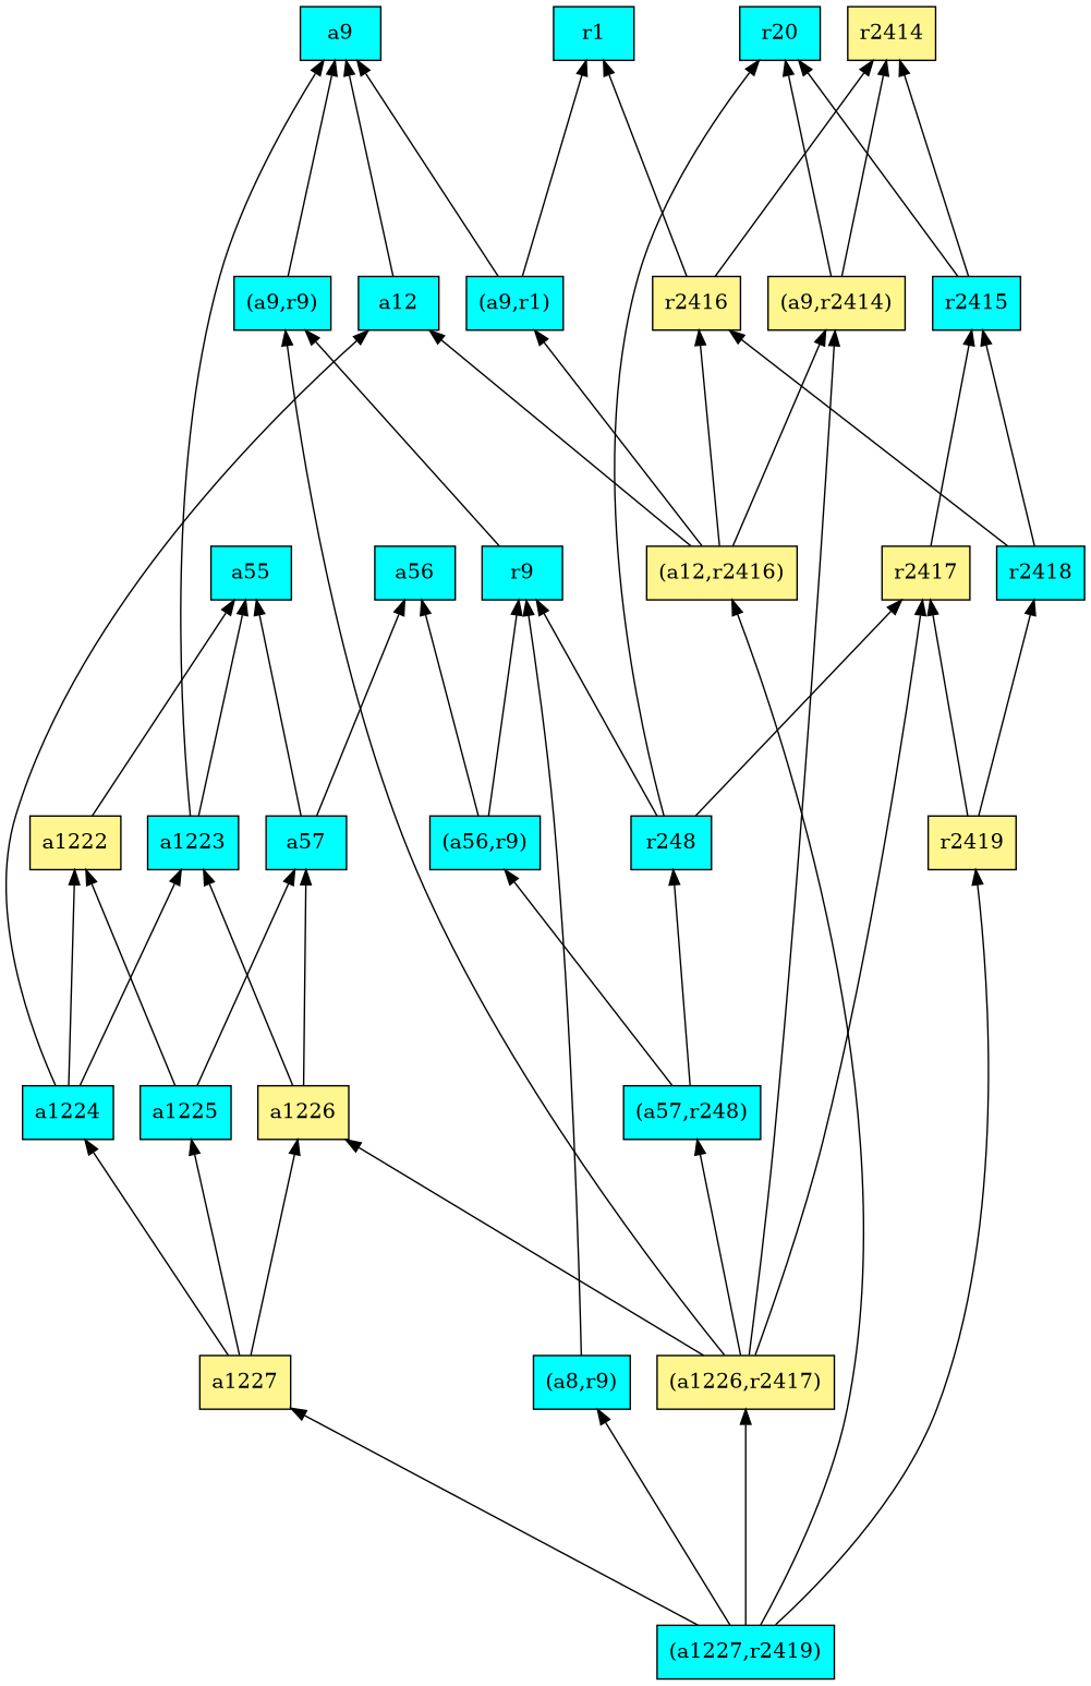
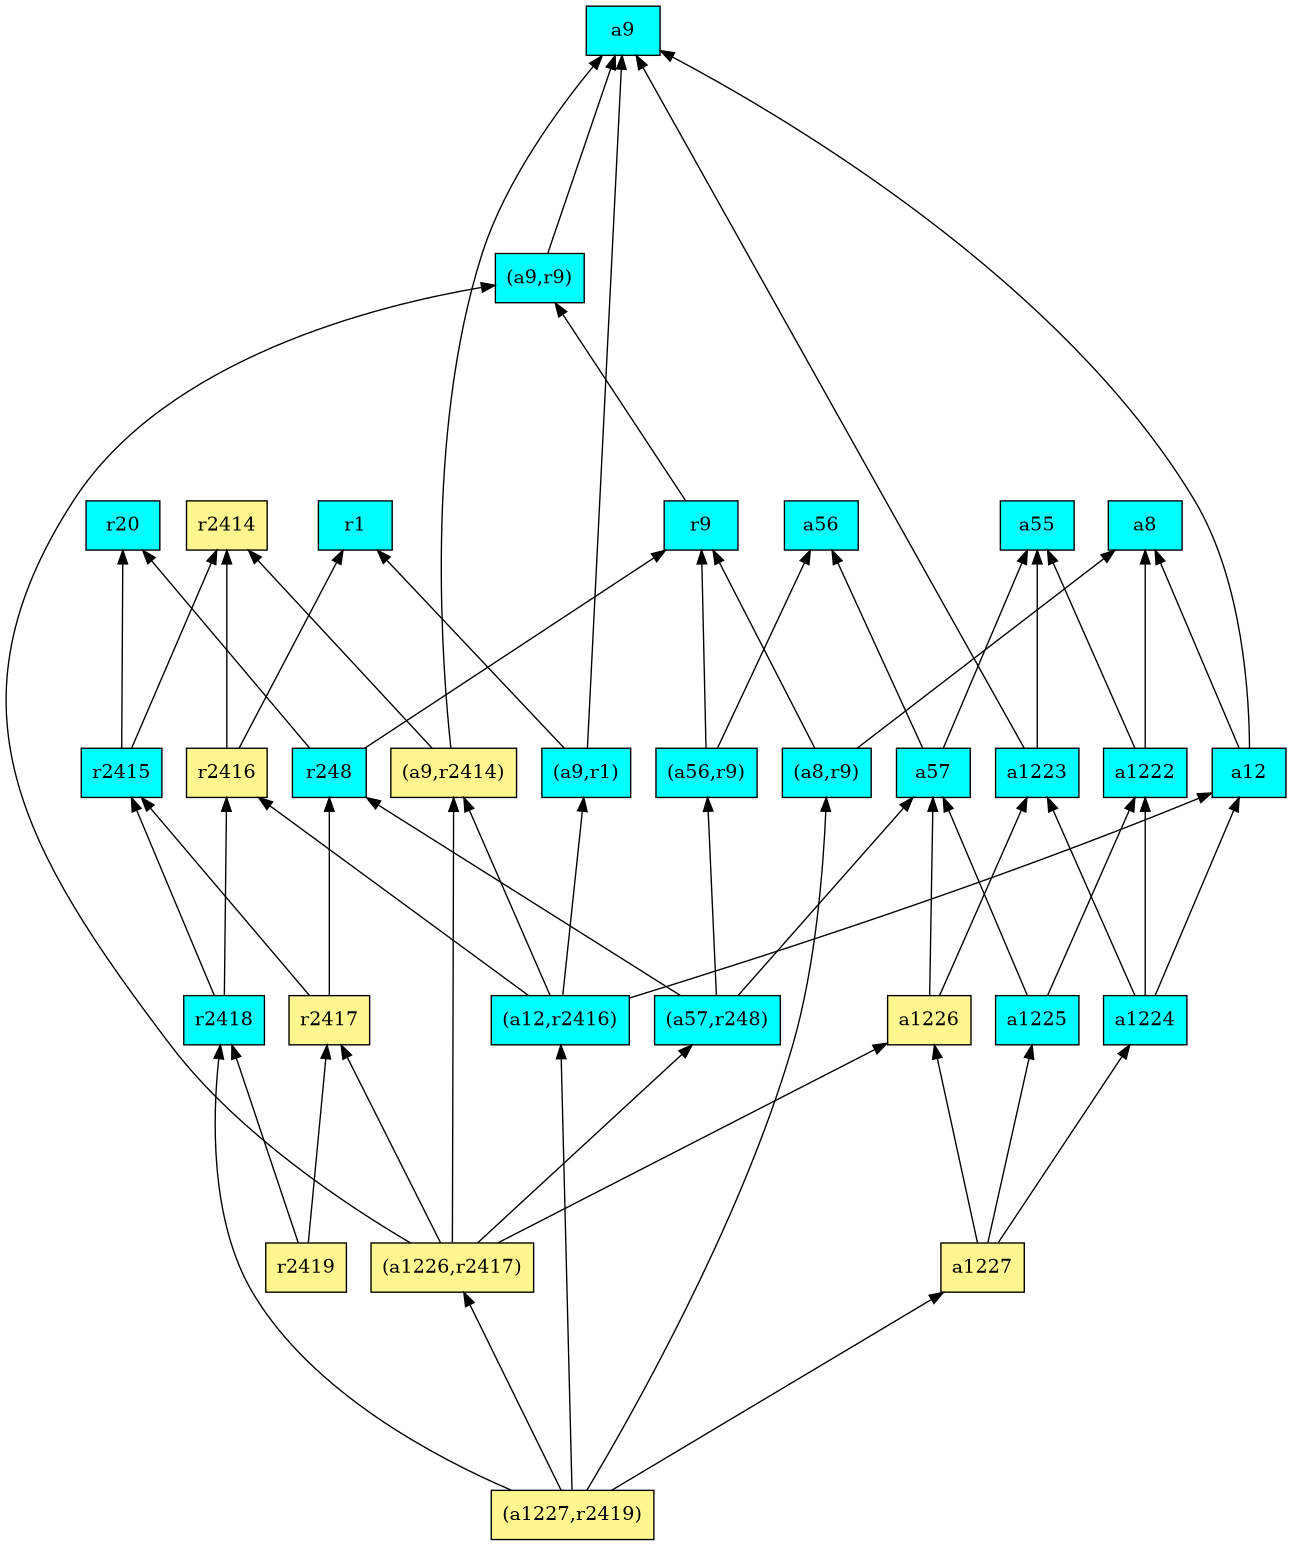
  digraph {
    rankdir=BT
    ranksep=2.0
    node [fillcolor=cyan shape=record style=filled]
    n1 [fillcolor=khaki1 label="{(a1226,r2417)}"]
    n2 [fillcolor=khaki1 label="{a1226}"]
    n3 [label="{(a9,r9)}"]
    n4 [fillcolor=khaki1 label="{(a9,r2414)}"]
    n5 [label="{(a57,r248)}"]
    n6 [fillcolor=khaki1 label="{r2417}"]
    n7 [label="{a57}"]
    n8 [label="{a1223}"]
    n9 [label="{a9}"]
    n10 [fillcolor=khaki1 label="{r2414}"]
    n11 [label="{(a56,r9)}"]
    n12 [label="{r248}"]
    n13 [label="{r2415}"]
    n14 [label="{a55}"]
    n15 [label="{a56}"]
    n16 [label="{r9}"]
+   n17 [label="{a8}"]
    n18 [label="{(a8,r9)}"]
-   n19 [fillcolor=khaki1 label="{(a12,r2416)}"]
+   n19 [label="{(a12,r2416)}"]
    n20 [fillcolor=khaki1 label="{r2416}"]
    n21 [label="{(a9,r1)}"]
    n22 [label="{a12}"]
    n23 [label="{r1}"]
    n24 [label="{r20}"]
    n25 [fillcolor=khaki1 label="{r2419}"]
    n26 [label="{r2418}"]
-   n27 [label="{(a1227,r2419)}"]
+   n27 [fillcolor=khaki1 label="{(a1227,r2419)}"]
    n28 [fillcolor=khaki1 label="{a1227}"]
    n29 [label="{a1225}"]
    n30 [label="{a1224}"]
-   n31 [fillcolor=khaki1 label="{a1222}"]
+   n31 [label="{a1222}"]
    n1 -> n2
    n1 -> n3
    n1 -> n4
    n1 -> n5
    n1 -> n6
    n2 -> n7
    n2 -> n8
    n3 -> n9
-   n4 -> n24
+   n4 -> n9
    n4 -> n10
+   n5 -> n7
    n5 -> n11
    n5 -> n12
-   n12 -> n6
+   n6 -> n12
    n6 -> n13
    n7 -> n14
    n7 -> n15
    n8 -> n9
    n8 -> n14
    n11 -> n15
    n11 -> n16
    n12 -> n16
    n12 -> n24
    n13 -> n10
    n13 -> n24
    n16 -> n3
    n18 -> n16
+   n18 -> n17
    n19 -> n4
    n19 -> n20
    n19 -> n21
    n19 -> n22
    n20 -> n10
    n20 -> n23
    n21 -> n9
    n21 -> n23
    n22 -> n9
+   n22 -> n17
    n25 -> n6
    n25 -> n26
    n26 -> n13
    n26 -> n20
    n27 -> n1
    n27 -> n18
    n27 -> n19
-   n27 -> n25
+   n27 -> n26
    n27 -> n28
    n28 -> n2
    n28 -> n29
    n28 -> n30
    n29 -> n7
    n29 -> n31
    n30 -> n8
    n30 -> n22
    n30 -> n31
    n31 -> n14
+   n31 -> n17
  }
